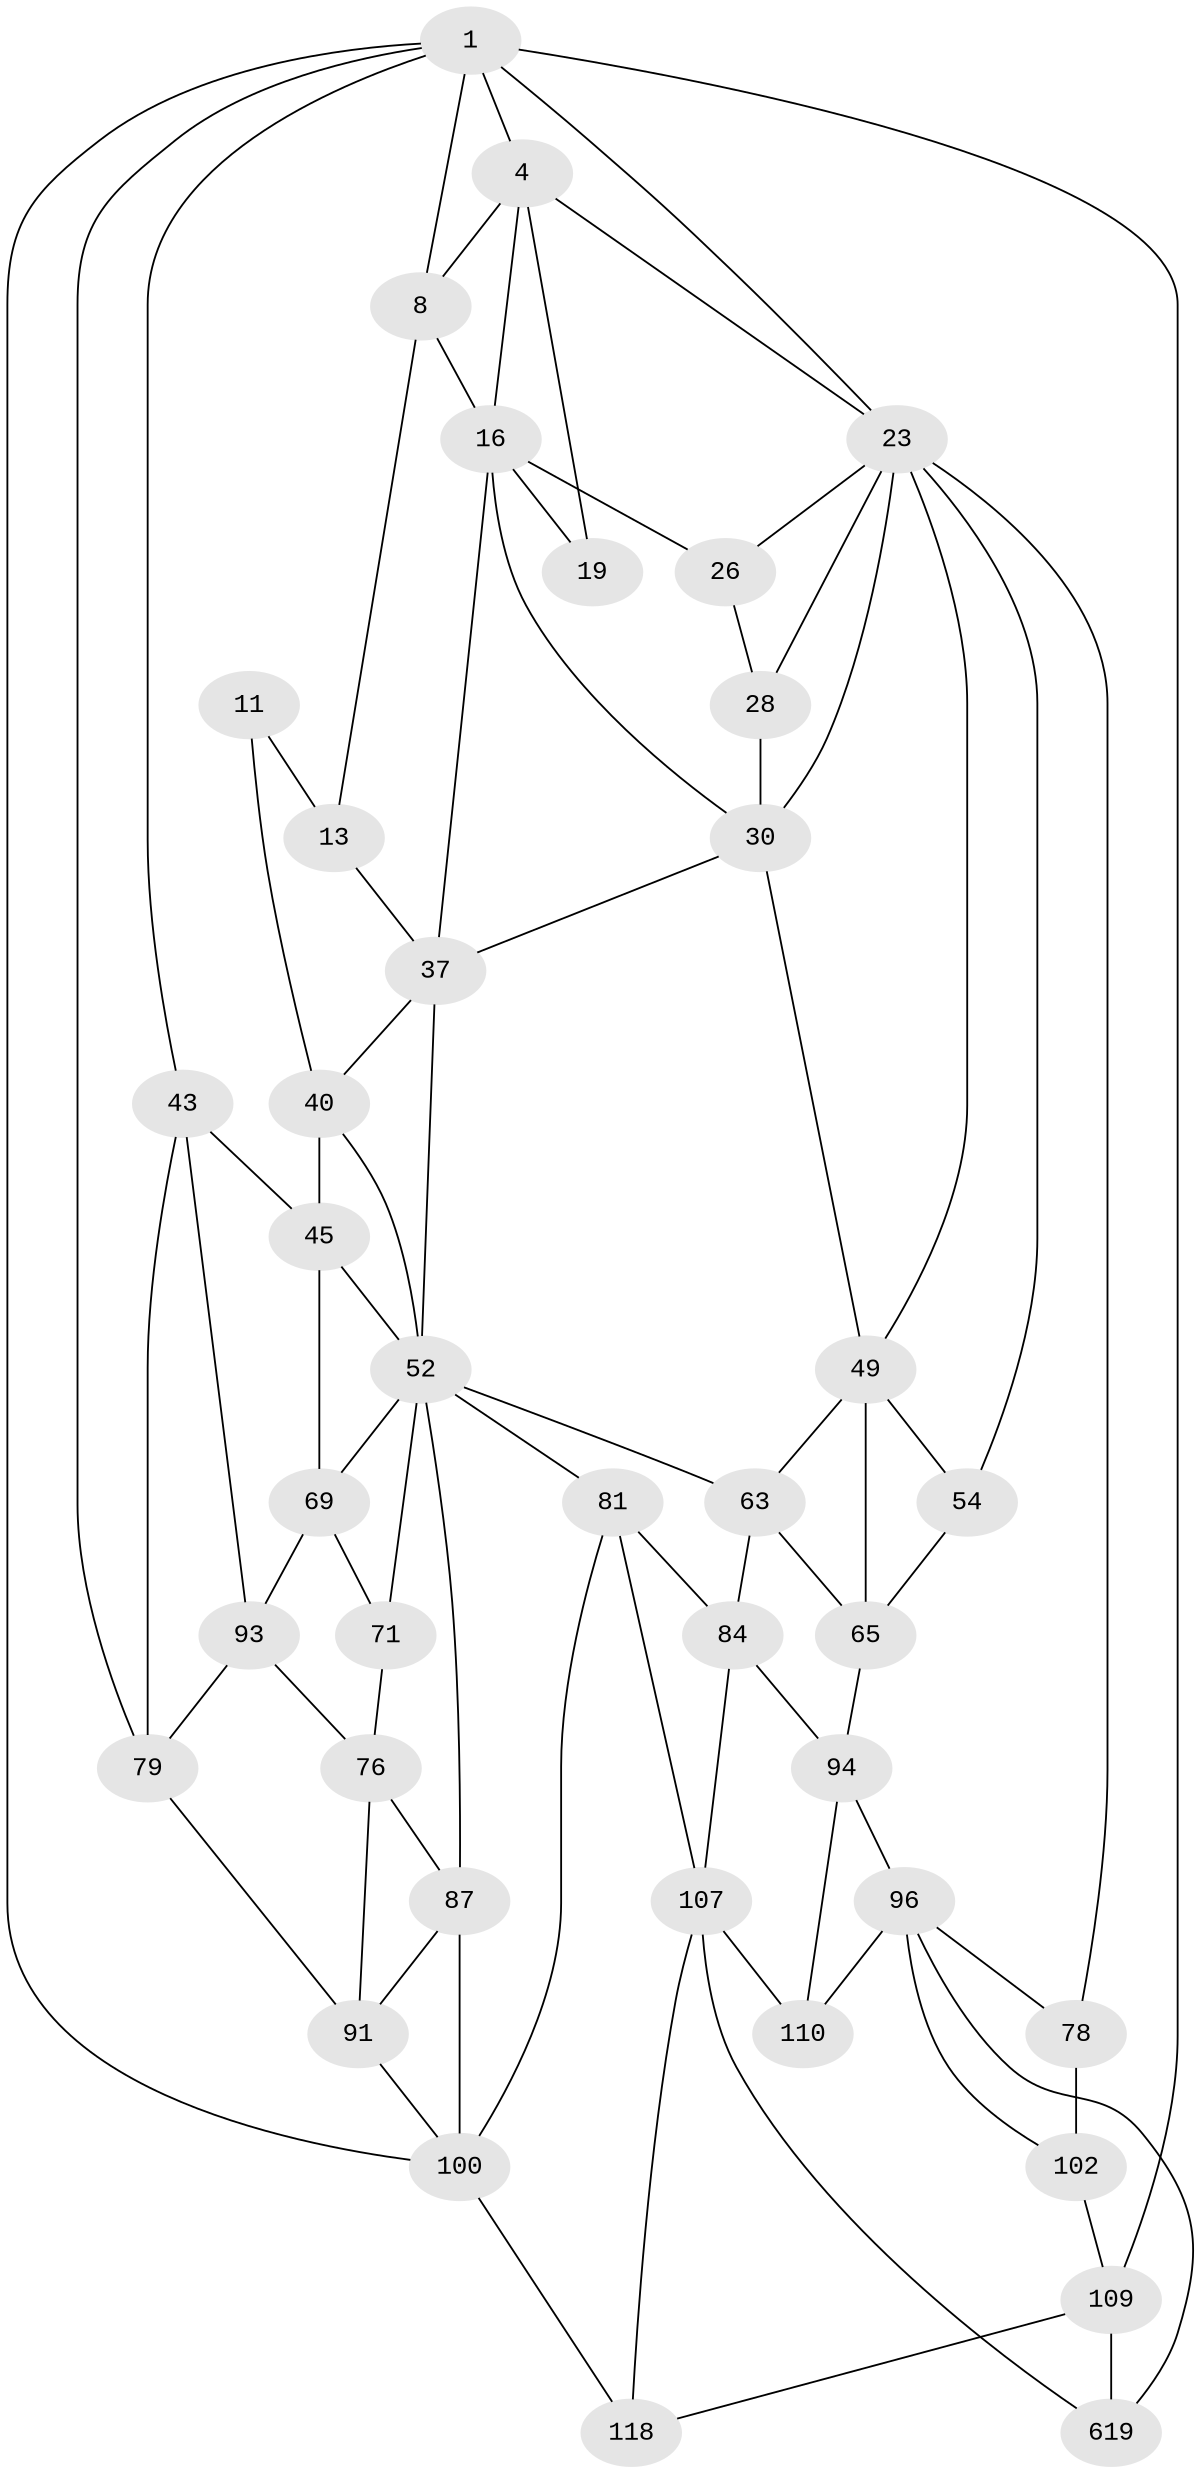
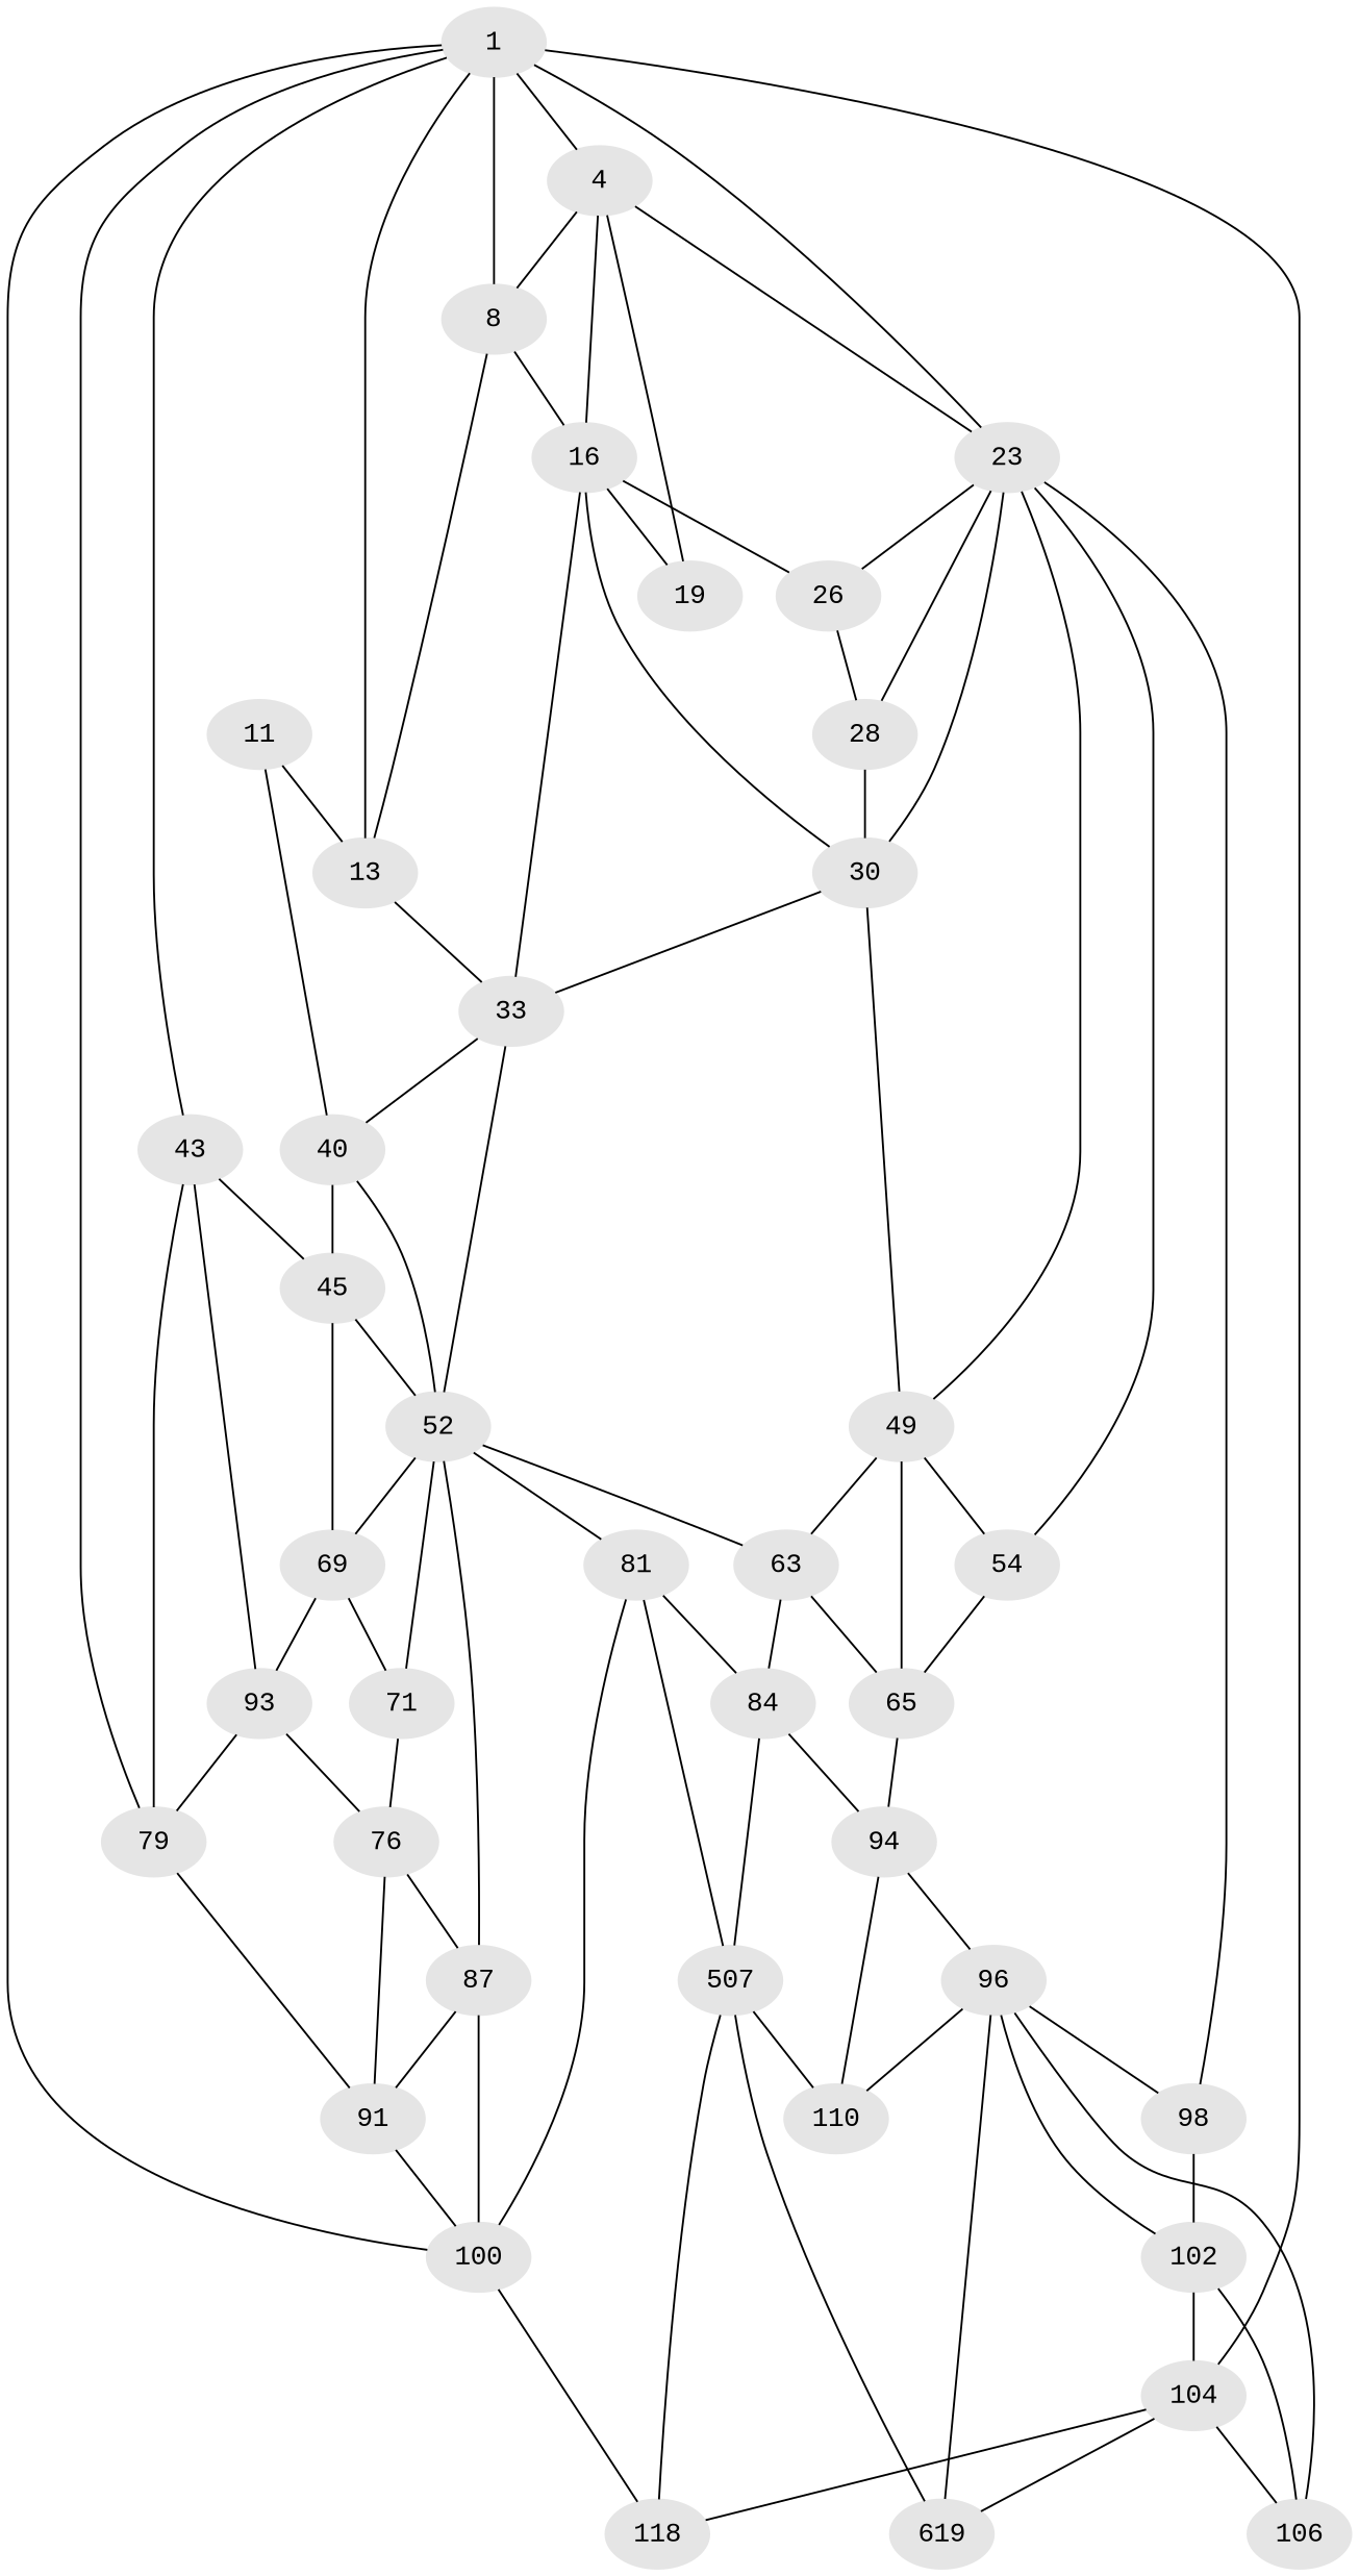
  graph {
    fontname="Liberation Mono"
    node [color=gray90 fontname="Liberation Mono" style=filled]
    edge [fontname="Liberation Mono"]
    1 [super="+2+6"]
    4 [super="+20+5"]
    8 [super="+21"]
    13 [super="+14"]
    23 [super="+24+55"]
    43 [super="+44+77"]
    79 [super="+80+90"]
    100 [super="+114"]
-   104 [super="+121" label=109]
+   104 [super="+121"]
    16 [super="+17+22"]
    19
    11 [super="+12+38"]
    40 [super="+41+42"]
-   33 [super="+34" label=37]
+   33 [super="+34"]
    26 [super="+27"]
    30 [super="+36+31"]
    28
    49 [super="+50+64"]
    54 [super="+68"]
-   98 [super="+101" label=78]
+   98 [super="+101"]
    45 [super="+46"]
    n22 [label=93 super="+74"]
    91 [super="+115"]
    118
+   106
    n26 [label=619]
    52 [super="+60+53"]
    63 [super="+85"]
    65 [super="+66"]
    102 [super="+103"]
    n31 [label=69 super="+69"]
    71 [super="+72"]
    81 [super="+82"]
    87 [super="+113+88"]
    76 [super="+86"]
    84 [super="+99"]
    94 [super="+95"]
-   107 [super="+111+108"]
+   107 [super="+111+108" label=507]
    96 [super="+105+97"]
    110
    1 -- 4
    1 -- 8
+   1 -- 13
    1 -- 23
    1 -- 43
    1 -- 79
    1 -- 100
    1 -- 104 [weight=2]
    4 -- 8
    4 -- 23
    4 -- 16
    4 -- 19
    8 -- 13
    8 -- 16
    13 -- 33
    23 -- 26
    23 -- 30
    23 -- 28
    23 -- 49
    23 -- 54
    23 -- 98 [weight=2]
    43 -- 79 [weight=2]
    43 -- 45
    43 -- n22 [weight=2]
    79 -- 91
    100 -- 118
    104 -- 118
+   104 -- 106
    104 -- n26
    16 -- 19
    16 -- 33
    16 -- 26
    16 -- 30
    11 -- 13 [weight=2]
    11 -- 40 [weight=2]
    40 -- 45
    40 -- 52
    33 -- 40
    33 -- 52
    26 -- 28
    30 -- 33
    30 -- 49
    28 -- 30
    49 -- 54
    49 -- 63
    49 -- 65 [weight=2]
    54 -- 65
    98 -- 102
    45 -- 52 [weight=2]
    45 -- n31
    n22 -- 79
    n22 -- 76
    91 -- 100
    52 -- 63
    52 -- n31 [weight=2]
    52 -- 71 [weight=2]
    52 -- 81
    52 -- 87
    63 -- 65
    63 -- 84
    65 -- 94
    102 -- 104
+   102 -- 106
    n31 -- n22
    n31 -- 71
    71 -- 76
    81 -- 100
    81 -- 84
    81 -- 107
    87 -- 100 [weight=2]
    87 -- 91
    76 -- 91
    76 -- 87
    84 -- 94
    84 -- 107
    94 -- 96
    94 -- 110
    107 -- 118
    107 -- n26
    107 -- 110
    96 -- 98
+   96 -- 106
    96 -- n26
    96 -- 102
    96 -- 110
  }
